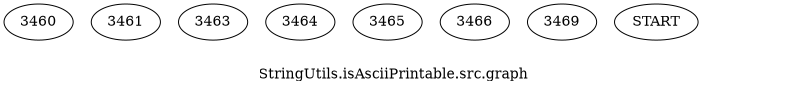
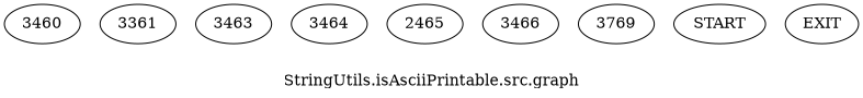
  digraph {
    label="StringUtils.isAsciiPrintable.src.graph"
    n1 [label=3460]
-   n2 [label=3461]
+   n2 [label=3361]
    n3 [label=3463]
    n4 [label=3464]
-   n5 [label=3465]
+   n5 [label=2465]
    n6 [label=3466]
-   n7 [label=3469]
+   n7 [label=3769]
    n8 [label=START]
+   n9 [label=EXIT]
  }
